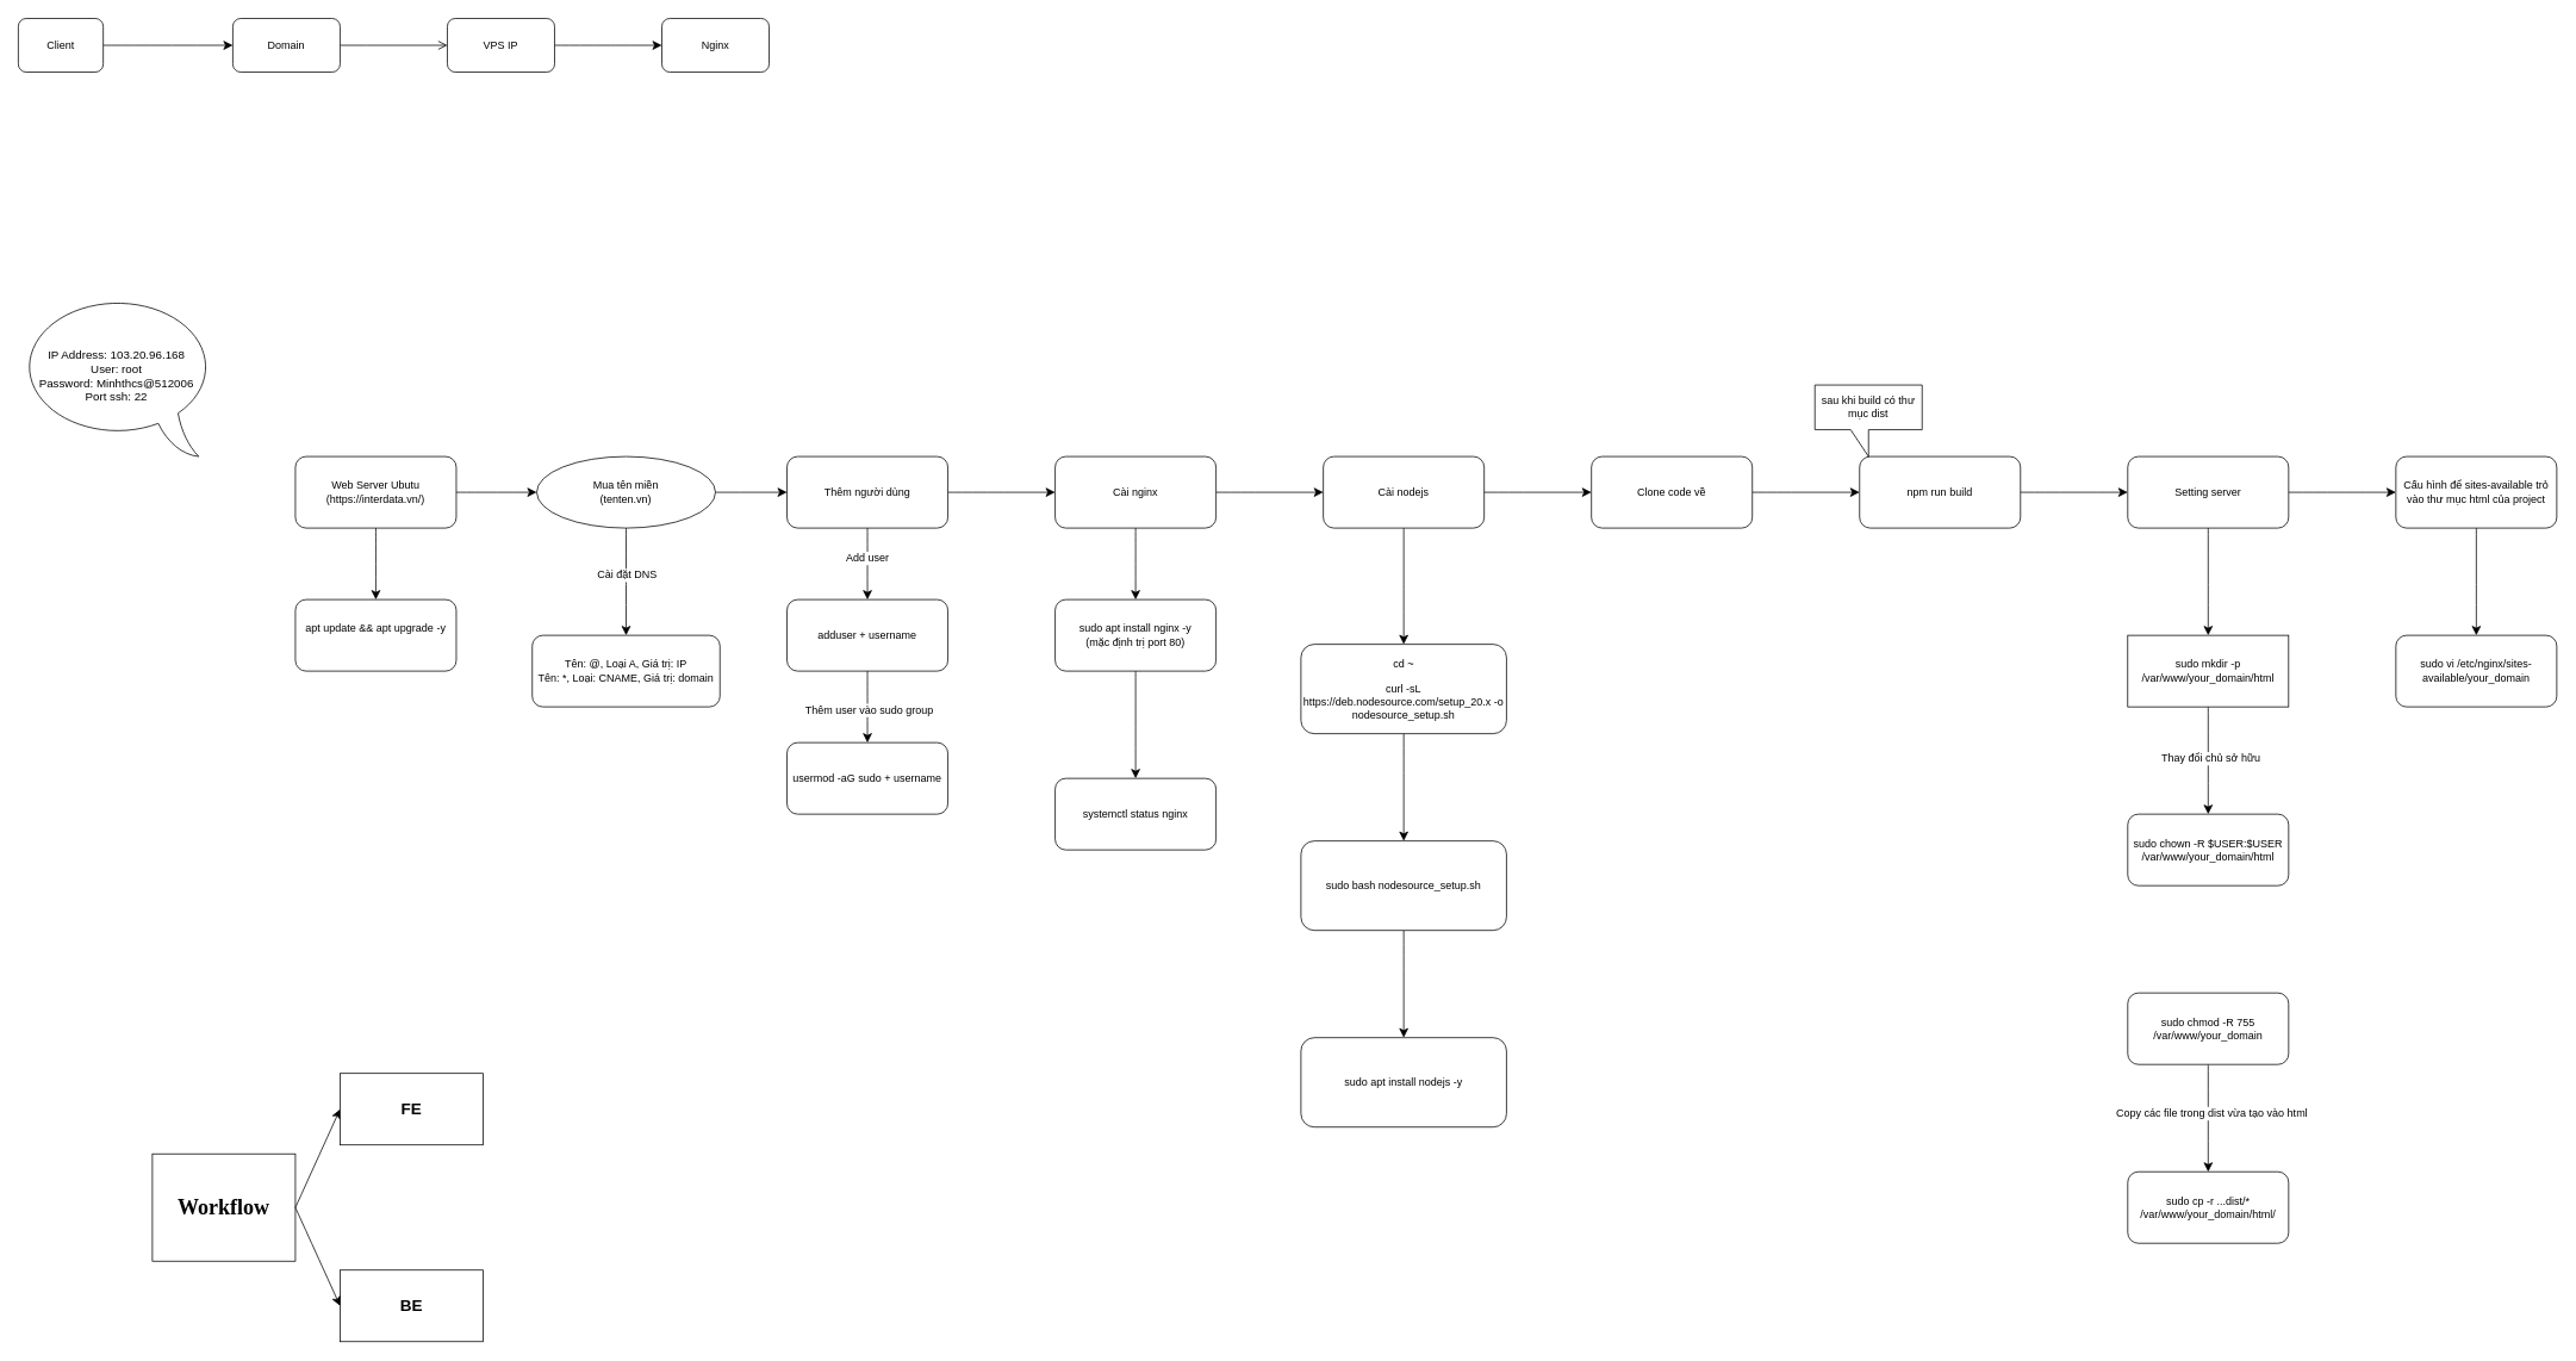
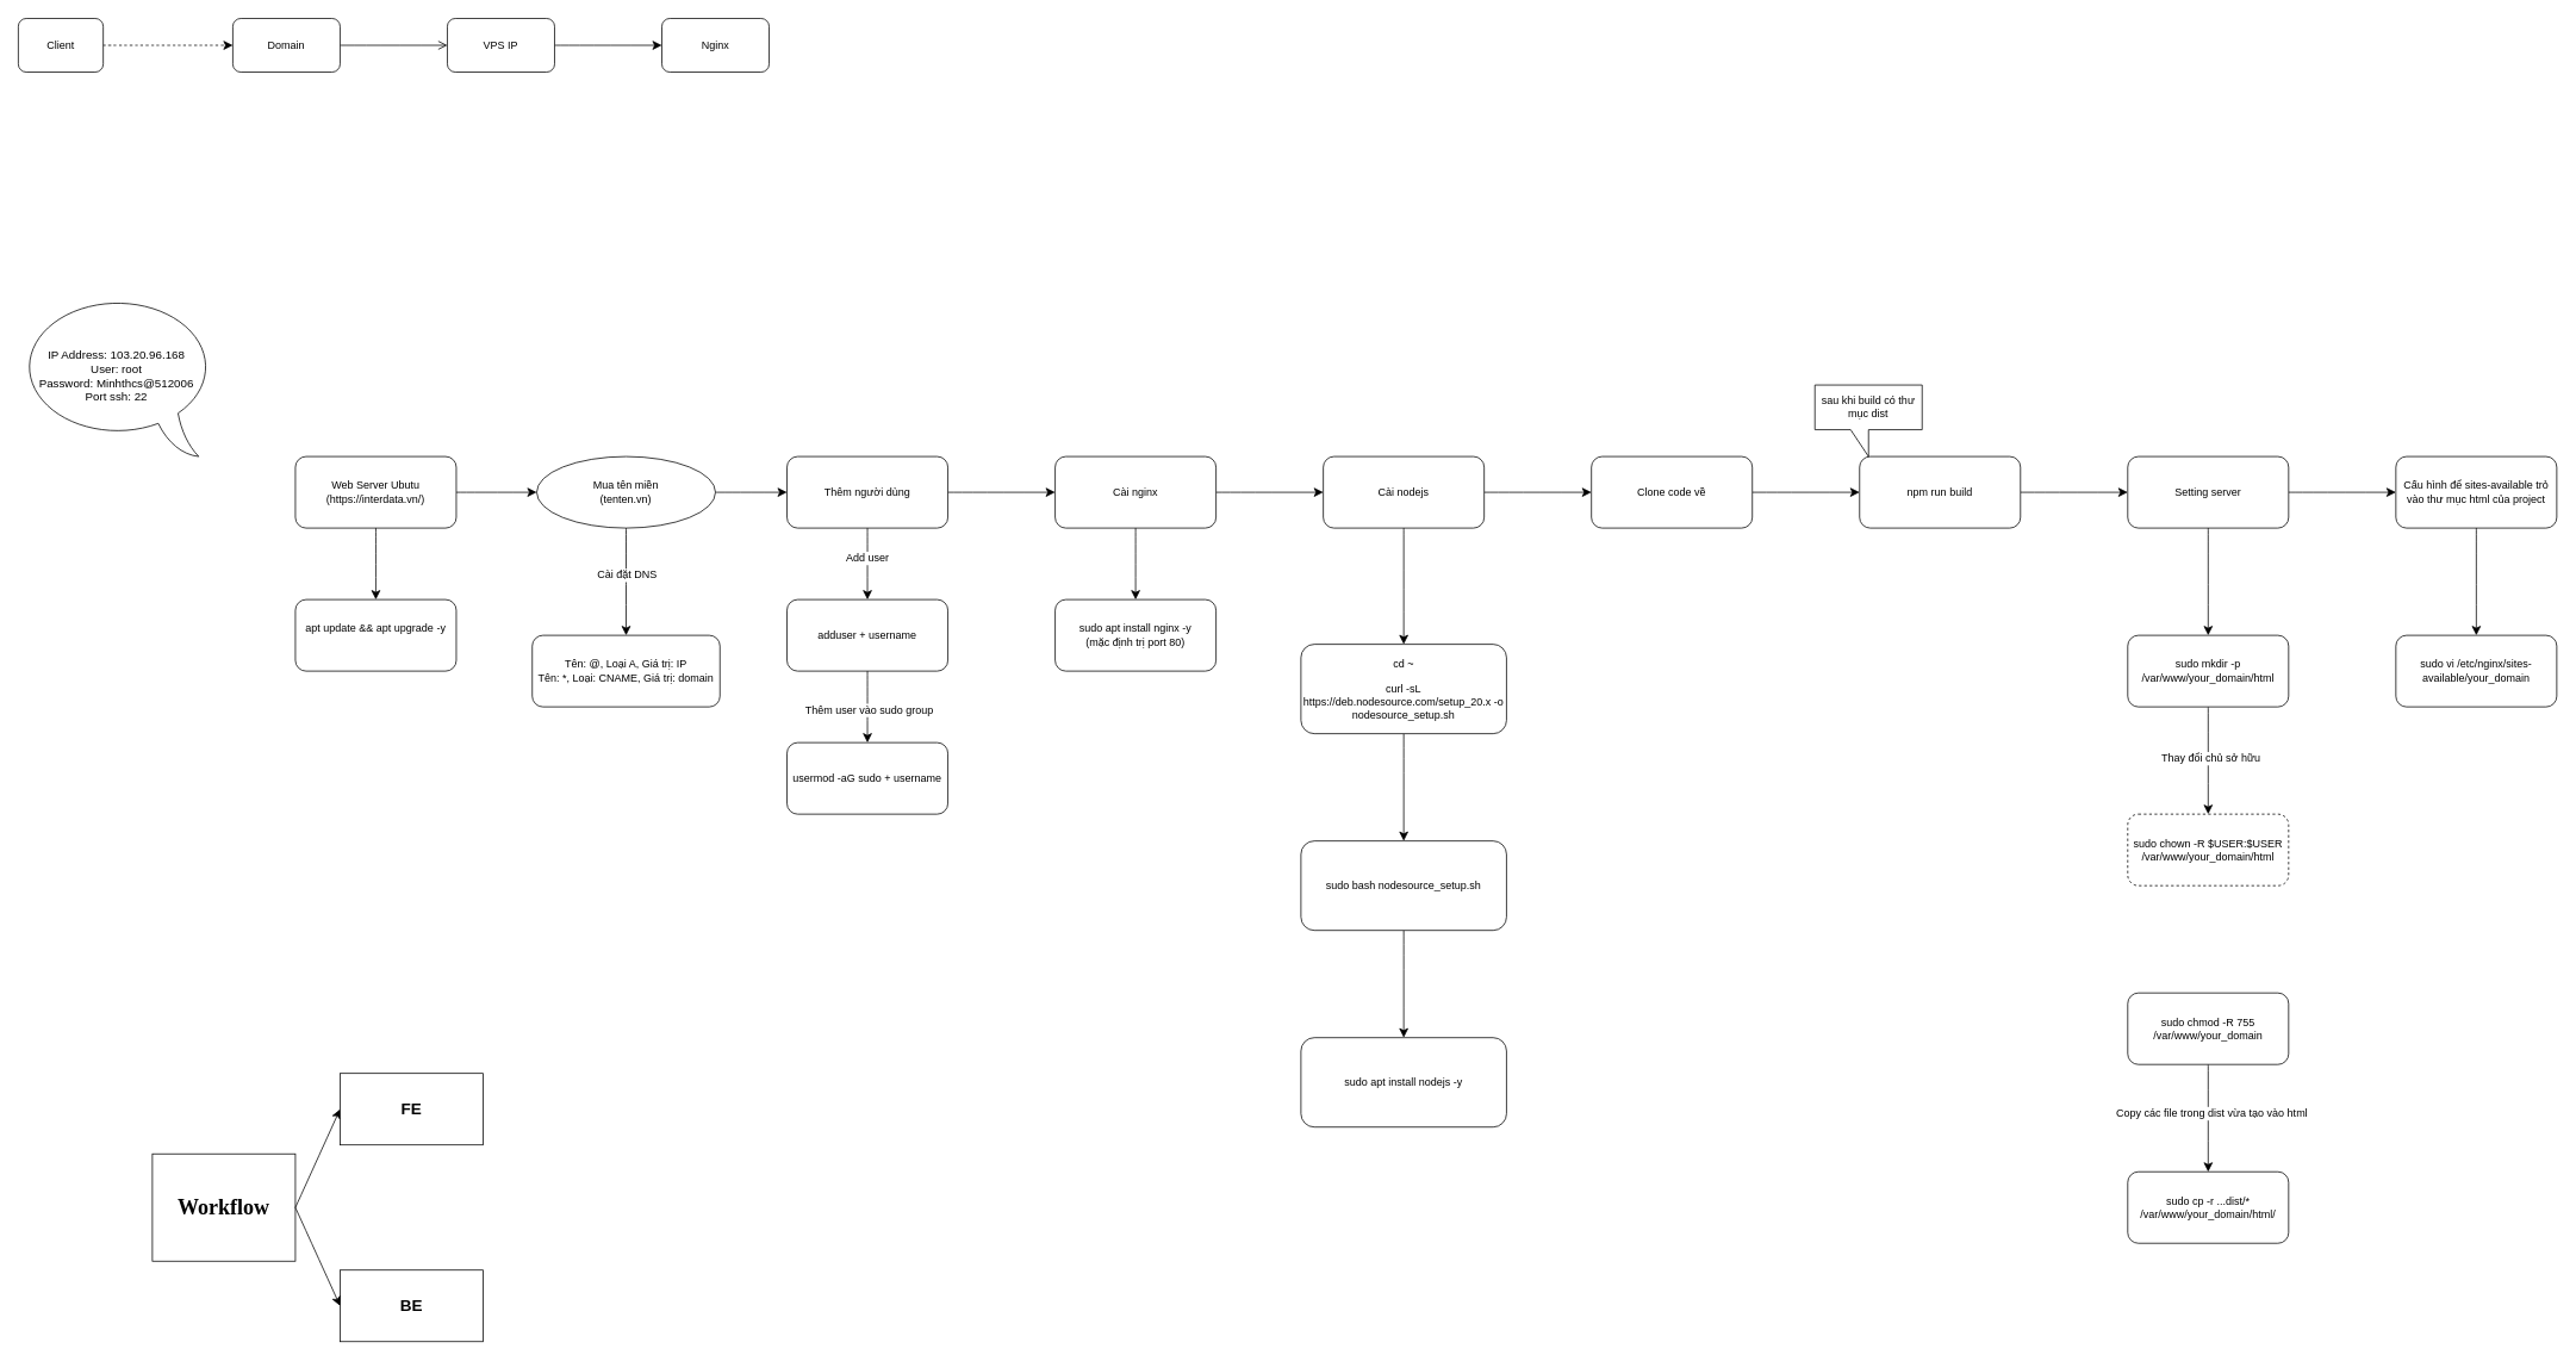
  <mxCell id="0" />
  <mxCell id="1" parent="0" />
  <mxCell id="2" value="&lt;h1&gt;&lt;font face=&quot;Times New Roman&quot;&gt;Workflow&lt;/font&gt;&lt;/h1&gt;" style="rounded=0;whiteSpace=wrap;html=1;" vertex="1" parent="1"><mxGeometry x="170" y="1290" width="160" height="120" as="geometry" /></mxCell>
  <mxCell id="3" value="" style="endArrow=classic;html=1;rounded=0;fontSize=12;startSize=8;endSize=8;curved=1;entryX=0;entryY=0.5;entryDx=0;entryDy=0;" edge="1" parent="1" target="4"><mxGeometry width="50" height="50" relative="1" as="geometry"><mxPoint x="330" y="1350" as="sourcePoint" /><mxPoint x="400" y="1290" as="targetPoint" /></mxGeometry></mxCell>
  <mxCell id="4" value="&lt;h2&gt;FE&lt;/h2&gt;" style="rounded=0;whiteSpace=wrap;html=1;" vertex="1" parent="1"><mxGeometry x="380" y="1200" width="160" height="80" as="geometry" /></mxCell>
  <mxCell id="5" value="&lt;h2&gt;BE&lt;/h2&gt;" style="rounded=0;whiteSpace=wrap;html=1;" vertex="1" parent="1"><mxGeometry x="380" y="1420" width="160" height="80" as="geometry" /></mxCell>
  <mxCell id="6" value="" style="endArrow=classic;html=1;rounded=0;fontSize=12;startSize=8;endSize=8;curved=1;entryX=0;entryY=0.5;entryDx=0;entryDy=0;" edge="1" parent="1" target="5"><mxGeometry width="50" height="50" relative="1" as="geometry"><mxPoint x="330" y="1350" as="sourcePoint" /><mxPoint x="380" y="1300" as="targetPoint" /></mxGeometry></mxCell>
  <mxCell id="7" style="edgeStyle=none;curved=1;rounded=0;orthogonalLoop=1;jettySize=auto;html=1;exitX=0;exitY=0.75;exitDx=0;exitDy=0;fontSize=12;startSize=8;endSize=8;" edge="1" parent="1" source="4" target="4"><mxGeometry relative="1" as="geometry" /></mxCell>
  <mxCell id="8" style="edgeStyle=none;curved=1;rounded=0;orthogonalLoop=1;jettySize=auto;html=1;exitX=1;exitY=0.5;exitDx=0;exitDy=0;fontSize=12;startSize=8;endSize=8;" edge="1" parent="1" source="9" target="15"><mxGeometry relative="1" as="geometry" /></mxCell>
  <mxCell id="9" value="Web Server Ubutu (https://interdata.vn/)" style="rounded=1;whiteSpace=wrap;html=1;" vertex="1" parent="1"><mxGeometry x="330" y="510" width="180" height="80" as="geometry" /></mxCell>
  <mxCell id="10" value="IP Address: 103.20.96.168&lt;br&gt;User: root&lt;br&gt;Password: Minhthcs@512006&lt;br&gt;Port ssh: 22" style="shape=mxgraph.basic.oval_callout;align=center;labelPosition=center;verticalLabelPosition=middle;verticalAlign=middle;labelBackgroundColor=none;labelBorderColor=none;textShadow=0;whiteSpace=wrap;fontFamily=Helvetica;html=1;fontSize=13;horizontal=1;flipH=1;" vertex="1" parent="1"><mxGeometry x="20" y="330" width="220" height="180" as="geometry" /></mxCell>
  <mxCell id="11" value="apt update &amp;amp;&amp;amp; apt upgrade -y&lt;div&gt;&lt;br&gt;&lt;/div&gt;" style="whiteSpace=wrap;html=1;rounded=1;glass=0;shadow=0;" vertex="1" parent="1"><mxGeometry x="330" y="670" width="180" height="80" as="geometry" /></mxCell>
  <mxCell id="12" style="edgeStyle=none;curved=1;rounded=0;orthogonalLoop=1;jettySize=auto;html=1;exitX=1;exitY=0.5;exitDx=0;exitDy=0;entryX=0;entryY=0.5;entryDx=0;entryDy=0;fontSize=12;startSize=8;endSize=8;" edge="1" parent="1" source="15" target="26"><mxGeometry relative="1" as="geometry" /></mxCell>
  <mxCell id="13" value="" style="edgeStyle=none;curved=1;rounded=0;orthogonalLoop=1;jettySize=auto;html=1;fontSize=12;startSize=8;endSize=8;" edge="1" parent="1" source="15" target="57"><mxGeometry relative="1" as="geometry" /></mxCell>
  <mxCell id="14" value="Cài đặt DNS" style="edgeLabel;html=1;align=center;verticalAlign=middle;resizable=0;points=[];fontSize=12;" vertex="1" connectable="0" parent="13"><mxGeometry x="-0.138" relative="1" as="geometry"><mxPoint as="offset" /></mxGeometry></mxCell>
  <mxCell id="15" value="Mua tên miền&lt;div&gt;(tenten.vn)&lt;/div&gt;" style="ellipse;whiteSpace=wrap;html=1;" vertex="1" parent="1"><mxGeometry x="600" y="510" width="200" height="80" as="geometry" /></mxCell>
- <mxCell id="16" value="" style="edgeStyle=none;curved=1;rounded=0;orthogonalLoop=1;jettySize=auto;html=1;fontSize=12;startSize=8;endSize=8;" edge="1" parent="1" source="17" target="19"><mxGeometry relative="1" as="geometry" /></mxCell>
+ <mxCell id="16" value="" style="edgeStyle=none;curved=1;rounded=0;orthogonalLoop=1;jettySize=auto;html=1;fontSize=12;startSize=8;endSize=8;dashed=1;" edge="1" parent="1" source="17" target="19"><mxGeometry relative="1" as="geometry" /></mxCell>
  <mxCell id="17" value="Client" style="rounded=1;whiteSpace=wrap;html=1;" vertex="1" parent="1"><mxGeometry x="20" y="20" width="95" height="60" as="geometry" /></mxCell>
  <mxCell id="18" value="" style="edgeStyle=none;curved=1;rounded=0;orthogonalLoop=1;jettySize=auto;html=1;fontSize=12;startSize=8;endSize=8;endArrow=open;" edge="1" parent="1" source="19" target="21"><mxGeometry relative="1" as="geometry" /></mxCell>
  <mxCell id="19" value="Domain" style="whiteSpace=wrap;html=1;rounded=1;" vertex="1" parent="1"><mxGeometry x="260" y="20" width="120" height="60" as="geometry" /></mxCell>
  <mxCell id="20" value="" style="edgeStyle=none;curved=1;rounded=0;orthogonalLoop=1;jettySize=auto;html=1;fontSize=12;startSize=8;endSize=8;" edge="1" parent="1" source="21" target="22"><mxGeometry relative="1" as="geometry" /></mxCell>
  <mxCell id="21" value="VPS IP" style="whiteSpace=wrap;html=1;rounded=1;" vertex="1" parent="1"><mxGeometry x="500" y="20" width="120" height="60" as="geometry" /></mxCell>
  <mxCell id="22" value="Nginx" style="whiteSpace=wrap;html=1;rounded=1;" vertex="1" parent="1"><mxGeometry x="740" y="20" width="120" height="60" as="geometry" /></mxCell>
  <mxCell id="23" value="" style="edgeStyle=none;curved=1;rounded=0;orthogonalLoop=1;jettySize=auto;html=1;fontSize=12;startSize=8;endSize=8;" edge="1" parent="1" source="26" target="29"><mxGeometry relative="1" as="geometry" /></mxCell>
  <mxCell id="24" value="Add user" style="edgeLabel;html=1;align=center;verticalAlign=middle;resizable=0;points=[];fontSize=12;" vertex="1" connectable="0" parent="23"><mxGeometry x="-0.17" y="-1" relative="1" as="geometry"><mxPoint as="offset" /></mxGeometry></mxCell>
  <mxCell id="25" value="" style="edgeStyle=none;curved=1;rounded=0;orthogonalLoop=1;jettySize=auto;html=1;fontSize=12;startSize=8;endSize=8;" edge="1" parent="1" source="26" target="33"><mxGeometry relative="1" as="geometry" /></mxCell>
  <mxCell id="26" value="Thêm người dùng" style="rounded=1;whiteSpace=wrap;html=1;" vertex="1" parent="1"><mxGeometry x="880" y="510" width="180" height="80" as="geometry" /></mxCell>
  <mxCell id="27" value="" style="edgeStyle=none;curved=1;rounded=0;orthogonalLoop=1;jettySize=auto;html=1;fontSize=12;startSize=8;endSize=8;" edge="1" parent="1" source="29" target="30"><mxGeometry relative="1" as="geometry" /></mxCell>
  <mxCell id="28" value="Thêm user vào sudo group" style="edgeLabel;html=1;align=center;verticalAlign=middle;resizable=0;points=[];fontSize=12;" vertex="1" connectable="0" parent="27"><mxGeometry x="0.077" y="1" relative="1" as="geometry"><mxPoint as="offset" /></mxGeometry></mxCell>
  <mxCell id="29" value="adduser + username" style="rounded=1;whiteSpace=wrap;html=1;" vertex="1" parent="1"><mxGeometry x="880" y="670" width="180" height="80" as="geometry" /></mxCell>
  <mxCell id="30" value="usermod -aG sudo + username" style="rounded=1;whiteSpace=wrap;html=1;" vertex="1" parent="1"><mxGeometry x="880" y="830" width="180" height="80" as="geometry" /></mxCell>
  <mxCell id="31" value="" style="edgeStyle=none;curved=1;rounded=0;orthogonalLoop=1;jettySize=auto;html=1;fontSize=12;startSize=8;endSize=8;" edge="1" parent="1" source="33" target="35"><mxGeometry relative="1" as="geometry" /></mxCell>
  <mxCell id="32" value="" style="edgeStyle=none;curved=1;rounded=0;orthogonalLoop=1;jettySize=auto;html=1;fontSize=12;startSize=8;endSize=8;" edge="1" parent="1" source="33" target="38"><mxGeometry relative="1" as="geometry" /></mxCell>
  <mxCell id="33" value="Cài nginx" style="rounded=1;whiteSpace=wrap;html=1;" vertex="1" parent="1"><mxGeometry x="1180" y="510" width="180" height="80" as="geometry" /></mxCell>
- <mxCell id="34" value="" style="edgeStyle=none;curved=1;rounded=0;orthogonalLoop=1;jettySize=auto;html=1;fontSize=12;startSize=8;endSize=8;" edge="1" parent="1" source="35" target="50"><mxGeometry relative="1" as="geometry" /></mxCell>
  <mxCell id="35" value="sudo apt install nginx -y&lt;br&gt;(mặc định trị port 80)" style="rounded=1;whiteSpace=wrap;html=1;" vertex="1" parent="1"><mxGeometry x="1180" y="670" width="180" height="80" as="geometry" /></mxCell>
  <mxCell id="36" value="" style="edgeStyle=none;curved=1;rounded=0;orthogonalLoop=1;jettySize=auto;html=1;fontSize=12;startSize=8;endSize=8;" edge="1" parent="1" source="38" target="41"><mxGeometry relative="1" as="geometry" /></mxCell>
  <mxCell id="37" value="" style="edgeStyle=none;curved=1;rounded=0;orthogonalLoop=1;jettySize=auto;html=1;fontSize=12;startSize=8;endSize=8;" edge="1" parent="1" source="38" target="46"><mxGeometry relative="1" as="geometry" /></mxCell>
  <mxCell id="38" value="Cài nodejs" style="rounded=1;whiteSpace=wrap;html=1;" vertex="1" parent="1"><mxGeometry x="1480" y="510" width="180" height="80" as="geometry" /></mxCell>
  <mxCell id="39" style="edgeStyle=none;curved=1;rounded=0;orthogonalLoop=1;jettySize=auto;html=1;exitX=0.5;exitY=1;exitDx=0;exitDy=0;fontSize=12;startSize=8;endSize=8;entryX=0.5;entryY=0;entryDx=0;entryDy=0;" edge="1" parent="1" source="9" target="11"><mxGeometry relative="1" as="geometry"><mxPoint x="417" y="632" as="targetPoint" /></mxGeometry></mxCell>
  <mxCell id="40" value="" style="edgeStyle=none;curved=1;rounded=0;orthogonalLoop=1;jettySize=auto;html=1;fontSize=12;startSize=8;endSize=8;" edge="1" parent="1" source="41" target="43"><mxGeometry relative="1" as="geometry" /></mxCell>
  <mxCell id="41" value="cd ~&#10;&#10;curl -sL https://deb.nodesource.com/setup_20.x -o nodesource_setup.sh" style="rounded=1;html=1;whiteSpace=wrap;align=center;verticalAlign=middle;" vertex="1" parent="1"><mxGeometry x="1455" y="720" width="230" height="100" as="geometry" /></mxCell>
  <mxCell id="42" value="" style="edgeStyle=none;curved=1;rounded=0;orthogonalLoop=1;jettySize=auto;html=1;fontSize=12;startSize=8;endSize=8;" edge="1" parent="1" source="43" target="44"><mxGeometry relative="1" as="geometry" /></mxCell>
  <mxCell id="43" value="sudo bash nodesource_setup.sh" style="rounded=1;html=1;whiteSpace=wrap;align=center;verticalAlign=middle;" vertex="1" parent="1"><mxGeometry x="1455" y="940" width="230" height="100" as="geometry" /></mxCell>
  <mxCell id="44" value="sudo apt install nodejs -y" style="rounded=1;html=1;whiteSpace=wrap;align=center;verticalAlign=middle;" vertex="1" parent="1"><mxGeometry x="1455" y="1160" width="230" height="100" as="geometry" /></mxCell>
  <mxCell id="45" value="" style="edgeStyle=none;curved=1;rounded=0;orthogonalLoop=1;jettySize=auto;html=1;fontSize=12;startSize=8;endSize=8;" edge="1" parent="1" source="46" target="48"><mxGeometry relative="1" as="geometry" /></mxCell>
  <mxCell id="46" value="Clone code về" style="rounded=1;whiteSpace=wrap;html=1;" vertex="1" parent="1"><mxGeometry x="1780" y="510" width="180" height="80" as="geometry" /></mxCell>
  <mxCell id="47" value="" style="edgeStyle=none;curved=1;rounded=0;orthogonalLoop=1;jettySize=auto;html=1;fontSize=12;startSize=8;endSize=8;" edge="1" parent="1" source="48" target="53"><mxGeometry relative="1" as="geometry" /></mxCell>
  <mxCell id="48" value="npm run build" style="rounded=1;whiteSpace=wrap;html=1;" vertex="1" parent="1"><mxGeometry x="2080" y="510" width="180" height="80" as="geometry" /></mxCell>
  <mxCell id="49" value="sau khi build có thư mục dist" style="shape=callout;whiteSpace=wrap;html=1;perimeter=calloutPerimeter;flipH=1;" vertex="1" parent="1"><mxGeometry x="2030" y="430" width="120" height="80" as="geometry" /></mxCell>
- <mxCell id="50" value="systemctl status nginx" style="rounded=1;whiteSpace=wrap;html=1;" vertex="1" parent="1"><mxGeometry x="1180" y="870" width="180" height="80" as="geometry" /></mxCell>
  <mxCell id="51" value="" style="edgeStyle=none;curved=1;rounded=0;orthogonalLoop=1;jettySize=auto;html=1;fontSize=12;startSize=8;endSize=8;" edge="1" parent="1" source="53" target="56"><mxGeometry relative="1" as="geometry" /></mxCell>
  <mxCell id="52" value="" style="edgeStyle=none;curved=1;rounded=0;orthogonalLoop=1;jettySize=auto;html=1;fontSize=12;startSize=8;endSize=8;" edge="1" parent="1" source="53" target="64"><mxGeometry relative="1" as="geometry" /></mxCell>
  <mxCell id="53" value="Setting server" style="rounded=1;whiteSpace=wrap;html=1;" vertex="1" parent="1"><mxGeometry x="2380" y="510" width="180" height="80" as="geometry" /></mxCell>
  <mxCell id="54" value="" style="edgeStyle=none;curved=1;rounded=0;orthogonalLoop=1;jettySize=auto;html=1;fontSize=12;startSize=8;endSize=8;" edge="1" parent="1" source="56" target="58"><mxGeometry relative="1" as="geometry" /></mxCell>
  <mxCell id="55" value="Thay đổi chủ sở hữu" style="edgeLabel;html=1;align=center;verticalAlign=middle;resizable=0;points=[];fontSize=12;" vertex="1" connectable="0" parent="54"><mxGeometry x="-0.049" y="2" relative="1" as="geometry"><mxPoint as="offset" /></mxGeometry></mxCell>
- <mxCell id="56" value="sudo mkdir -p /var/www/your_domain/html" style="whiteSpace=wrap;html=1;rounded=0;" vertex="1" parent="1"><mxGeometry x="2380" y="710" width="180" height="80" as="geometry" /></mxCell>
+ <mxCell id="56" value="sudo mkdir -p /var/www/your_domain/html" style="rounded=1;whiteSpace=wrap;html=1;" vertex="1" parent="1"><mxGeometry x="2380" y="710" width="180" height="80" as="geometry" /></mxCell>
  <mxCell id="57" value="Tên: @, Loại A, Giá trị: IP&lt;br&gt;Tên: *, Loại: CNAME, Giá trị: domain" style="whiteSpace=wrap;html=1;rounded=1;" vertex="1" parent="1"><mxGeometry x="595" y="710" width="210" height="80" as="geometry" /></mxCell>
- <mxCell id="58" value="sudo chown -R $USER:$USER /var/www/your_domain/html" style="rounded=1;whiteSpace=wrap;html=1;" vertex="1" parent="1"><mxGeometry x="2380" y="910" width="180" height="80" as="geometry" /></mxCell>
+ <mxCell id="58" value="sudo chown -R $USER:$USER /var/www/your_domain/html" style="rounded=1;whiteSpace=wrap;html=1;dashed=1;" vertex="1" parent="1"><mxGeometry x="2380" y="910" width="180" height="80" as="geometry" /></mxCell>
  <mxCell id="59" value="" style="edgeStyle=none;curved=1;rounded=0;orthogonalLoop=1;jettySize=auto;html=1;fontSize=12;startSize=8;endSize=8;" edge="1" parent="1" source="61" target="62"><mxGeometry relative="1" as="geometry" /></mxCell>
  <mxCell id="60" value="Copy các file trong dist vừa tạo vào html" style="edgeLabel;html=1;align=center;verticalAlign=middle;resizable=0;points=[];fontSize=12;" vertex="1" connectable="0" parent="59"><mxGeometry x="-0.093" y="3" relative="1" as="geometry"><mxPoint as="offset" /></mxGeometry></mxCell>
  <mxCell id="61" value="sudo chmod -R 755 /var/www/your_domain" style="rounded=1;whiteSpace=wrap;html=1;" vertex="1" parent="1"><mxGeometry x="2380" y="1110" width="180" height="80" as="geometry" /></mxCell>
  <mxCell id="62" value="sudo cp -r ...dist/* /var/www/your_domain/html/" style="rounded=1;whiteSpace=wrap;html=1;" vertex="1" parent="1"><mxGeometry x="2380" y="1310" width="180" height="80" as="geometry" /></mxCell>
  <mxCell id="63" value="" style="edgeStyle=none;curved=1;rounded=0;orthogonalLoop=1;jettySize=auto;html=1;fontSize=12;startSize=8;endSize=8;" edge="1" parent="1" source="64" target="65"><mxGeometry relative="1" as="geometry" /></mxCell>
  <mxCell id="64" value="Cấu hình để sites-available trỏ vào thư mục html của project" style="rounded=1;whiteSpace=wrap;html=1;" vertex="1" parent="1"><mxGeometry x="2680" y="510" width="180" height="80" as="geometry" /></mxCell>
  <mxCell id="65" value="sudo vi /etc/nginx/sites-available/your_domain" style="rounded=1;whiteSpace=wrap;html=1;" vertex="1" parent="1"><mxGeometry x="2680" y="710" width="180" height="80" as="geometry" /></mxCell>
